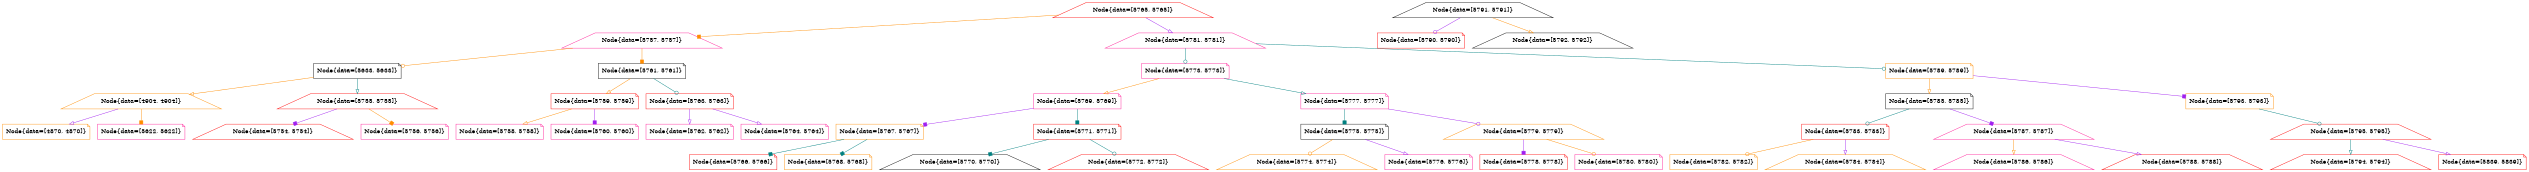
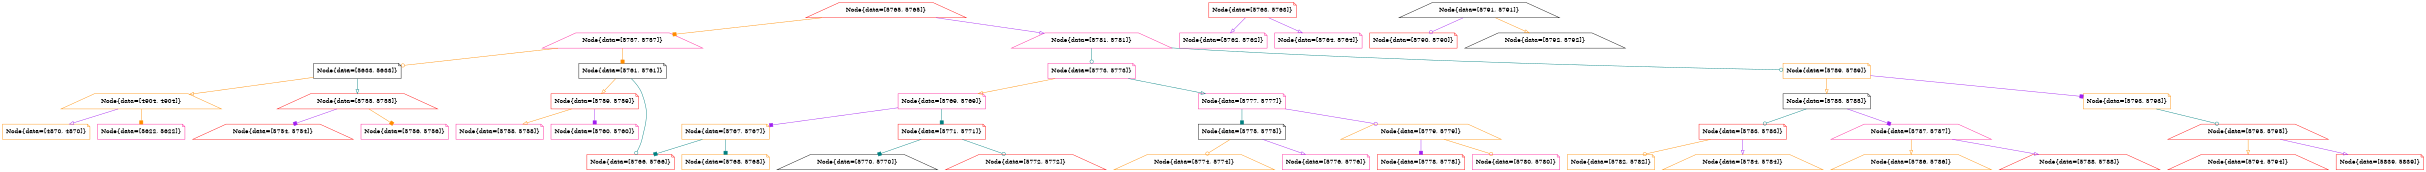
  digraph {
    node [color=red shape=note]
    edge [arrowhead=onormal color=purple]
    n1 [label="Node{data=[5765, 5765]}" shape=trapezium]
    n2 [color=deeppink label="Node{data=[5757, 5757]}" shape=trapezium]
    n3 [color=deeppink label="Node{data=[5781, 5781]}" shape=trapezium]
    n4 [color=black label="Node{data=[5633, 5633]}"]
    n5 [color=black label="Node{data=[5761, 5761]}"]
    n6 [color=deeppink label="Node{data=[5773, 5773]}"]
    n7 [color=darkorange label="Node{data=[5789, 5789]}"]
    n8 [color=darkorange label="Node{data=[4904, 4904]}" shape=trapezium]
    n9 [label="Node{data=[5755, 5755]}" shape=trapezium]
    n10 [label="Node{data=[5759, 5759]}"]
    n11 [label="Node{data=[5763, 5763]}"]
    n12 [color=darkorange label="Node{data=[4870, 4870]}"]
    n13 [color=deeppink label="Node{data=[5622, 5622]}"]
    n14 [label="Node{data=[5754, 5754]}" shape=trapezium]
    n15 [color=deeppink label="Node{data=[5756, 5756]}"]
    n16 [color=deeppink label="Node{data=[5758, 5758]}"]
    n17 [color=deeppink label="Node{data=[5760, 5760]}"]
    n18 [color=deeppink label="Node{data=[5762, 5762]}"]
    n19 [color=deeppink label="Node{data=[5764, 5764]}"]
    n20 [color=deeppink label="Node{data=[5769, 5769]}"]
    n21 [color=deeppink label="Node{data=[5777, 5777]}"]
    n22 [color=black label="Node{data=[5785, 5785]}"]
    n23 [color=darkorange label="Node{data=[5793, 5793]}"]
    n24 [color=darkorange label="Node{data=[5767, 5767]}"]
    n25 [label="Node{data=[5771, 5771]}"]
    n26 [color=black label="Node{data=[5775, 5775]}"]
    n27 [color=darkorange label="Node{data=[5779, 5779]}" shape=trapezium]
    n28 [label="Node{data=[5766, 5766]}"]
    n29 [color=darkorange label="Node{data=[5768, 5768]}"]
    n30 [color=black label="Node{data=[5770, 5770]}" shape=trapezium]
    n31 [label="Node{data=[5772, 5772]}" shape=trapezium]
    n32 [color=darkorange label="Node{data=[5774, 5774]}" shape=trapezium]
    n33 [color=deeppink label="Node{data=[5776, 5776]}"]
    n34 [label="Node{data=[5778, 5778]}"]
    n35 [color=deeppink label="Node{data=[5780, 5780]}"]
    n36 [label="Node{data=[5783, 5783]}"]
    n37 [color=deeppink label="Node{data=[5787, 5787]}" shape=trapezium]
    n38 [label="Node{data=[5795, 5795]}" shape=trapezium]
    n39 [color=darkorange label="Node{data=[5782, 5782]}"]
    n40 [color=darkorange label="Node{data=[5784, 5784]}" shape=trapezium]
-   n41 [color=deeppink label="Node{data=[5786, 5786]}" shape=trapezium]
+   n41 [color=darkorange label="Node{data=[5786, 5786]}" shape=trapezium]
    n42 [label="Node{data=[5788, 5788]}" shape=trapezium]
    n43 [color=black label="Node{data=[5791, 5791]}" shape=trapezium]
    n44 [label="Node{data=[5790, 5790]}"]
    n45 [color=black label="Node{data=[5792, 5792]}" shape=trapezium]
    n46 [label="Node{data=[5794, 5794]}" shape=trapezium]
    n47 [label="Node{data=[5839, 5839]}"]
    n1 -> n2 [arrowhead=box color=darkorange]
    n1 -> n3
    n2 -> n4 [arrowhead=odot color=darkorange]
    n2 -> n5 [arrowhead=box color=darkorange]
    n3 -> n6 [arrowhead=odot color=teal]
    n3 -> n7 [arrowhead=odot color=teal]
    n4 -> n8 [color=darkorange]
    n4 -> n9 [color=teal]
    n5 -> n10 [color=darkorange]
-   n5 -> n11 [arrowhead=odot color=teal]
+   n5 -> n28 [arrowhead=odot color=teal]
    n6 -> n20 [color=darkorange]
    n6 -> n21 [color=teal]
    n7 -> n22 [color=darkorange]
    n7 -> n23 [arrowhead=box]
    n8 -> n12
    n8 -> n13 [arrowhead=box color=darkorange]
    n9 -> n14 [arrowhead=box]
    n9 -> n15 [arrowhead=box color=darkorange]
    n10 -> n16 [color=darkorange]
    n10 -> n17 [arrowhead=box]
    n11 -> n18
    n11 -> n19
    n20 -> n24 [arrowhead=box]
    n20 -> n25 [arrowhead=box color=teal]
    n21 -> n26 [arrowhead=box color=teal]
    n21 -> n27 [arrowhead=odot]
    n22 -> n36 [arrowhead=odot color=teal]
    n22 -> n37 [arrowhead=box]
    n23 -> n38 [arrowhead=odot color=teal]
    n24 -> n28 [arrowhead=box color=teal]
    n24 -> n29 [arrowhead=box color=teal]
    n25 -> n30 [arrowhead=box color=teal]
    n25 -> n31 [arrowhead=odot color=teal]
    n26 -> n32 [arrowhead=odot color=darkorange]
    n26 -> n33
    n27 -> n34 [arrowhead=box]
    n27 -> n35 [arrowhead=odot color=darkorange]
    n36 -> n39 [arrowhead=odot color=darkorange]
    n36 -> n40
    n37 -> n41 [color=darkorange]
    n37 -> n42
-   n38 -> n46 [color=teal]
+   n38 -> n46 [color=darkorange]
    n38 -> n47
    n43 -> n44 [arrowhead=odot]
    n43 -> n45 [color=darkorange]
  }
